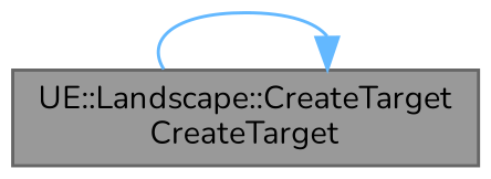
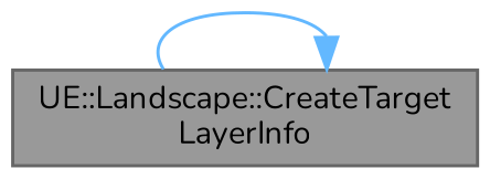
  digraph {
    rankdir=LR
    fontname=Nunito
-   n1 [color=gray40 fillcolor=grey60 fontcolor=black fontname=Nunito fontsize=10 height=0.2 label="UE::Landscape::CreateTarget\lCreateTarget" shape=box style=filled width=0.4]
+   n1 [color=gray40 fillcolor=grey60 fontcolor=black fontname=Nunito fontsize=10 height=0.2 label="UE::Landscape::CreateTarget\lLayerInfo" shape=box style=filled width=0.4]
    n1 -> n1 [color=steelblue1 fontname=Nunito fontsize=10 labelfontname=Helvetica labelfontsize=10 style=solid]
  }
